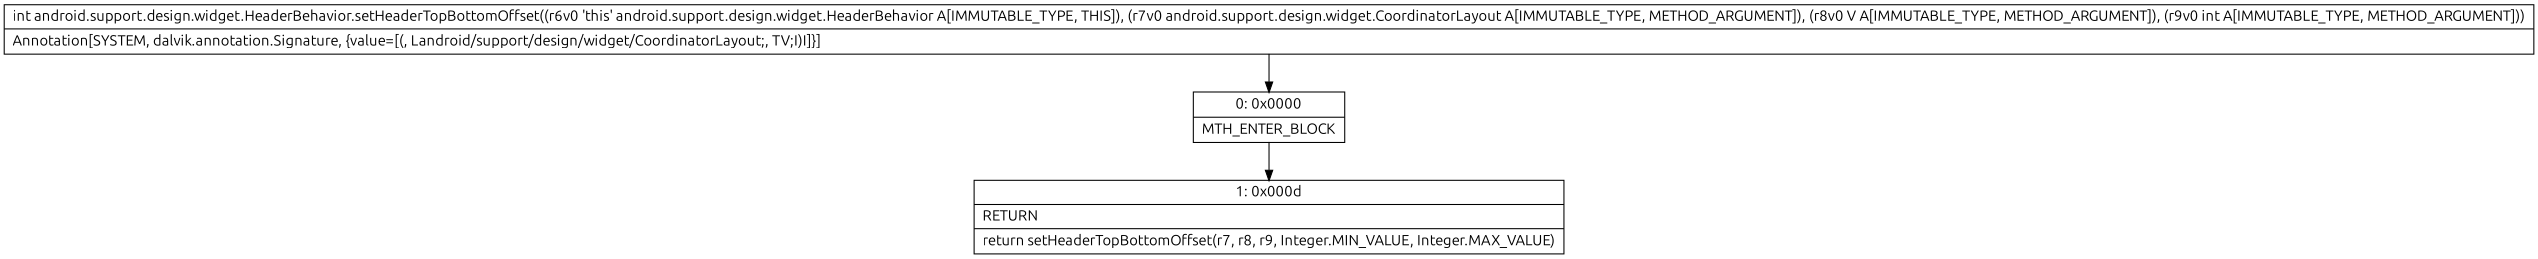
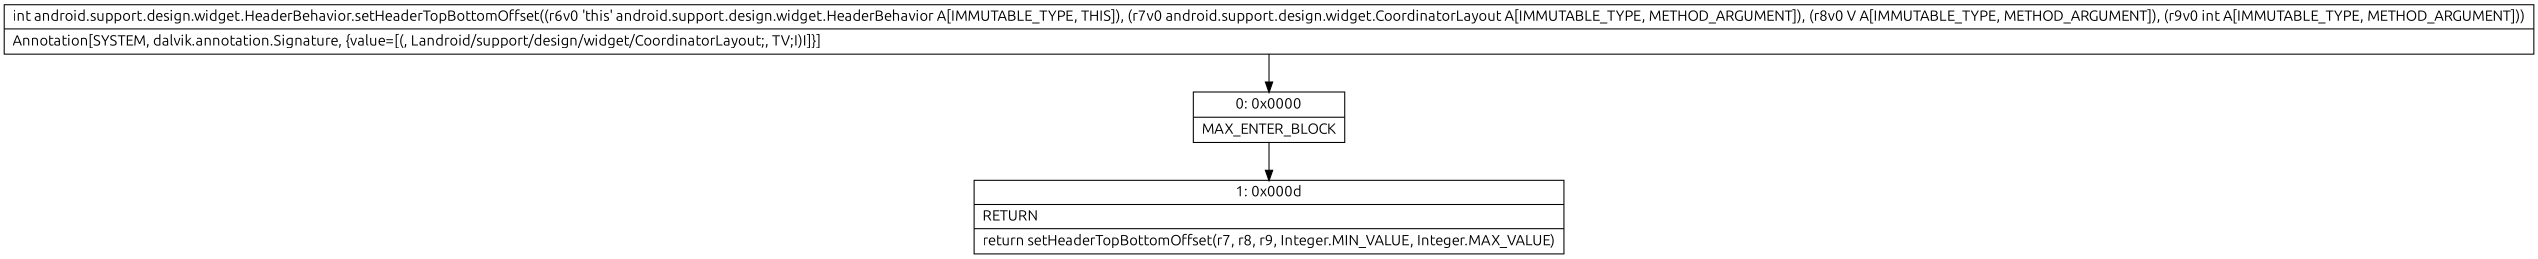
  digraph {
    fontname=Ubuntu
    node [shape=record fontname=Ubuntu]
    edge [fontname=Ubuntu]
-   n1 [label="{0\:\ 0x0000|MTH_ENTER_BLOCK\l}"]
+   n1 [label="{0\:\ 0x0000|MAX_ENTER_BLOCK\l}"]
    n2 [label="{1\:\ 0x000d|RETURN\l|return setHeaderTopBottomOffset(r7, r8, r9, Integer.MIN_VALUE, Integer.MAX_VALUE)\l}"]
    n3 [label="{int android.support.design.widget.HeaderBehavior.setHeaderTopBottomOffset((r6v0 'this' android.support.design.widget.HeaderBehavior A[IMMUTABLE_TYPE, THIS]), (r7v0 android.support.design.widget.CoordinatorLayout A[IMMUTABLE_TYPE, METHOD_ARGUMENT]), (r8v0 V A[IMMUTABLE_TYPE, METHOD_ARGUMENT]), (r9v0 int A[IMMUTABLE_TYPE, METHOD_ARGUMENT]))  | Annotation[SYSTEM, dalvik.annotation.Signature, \{value=[(, Landroid\/support\/design\/widget\/CoordinatorLayout;, TV;I)I]\}]\l}"]
    n1 -> n2
    n3 -> n1
  }
